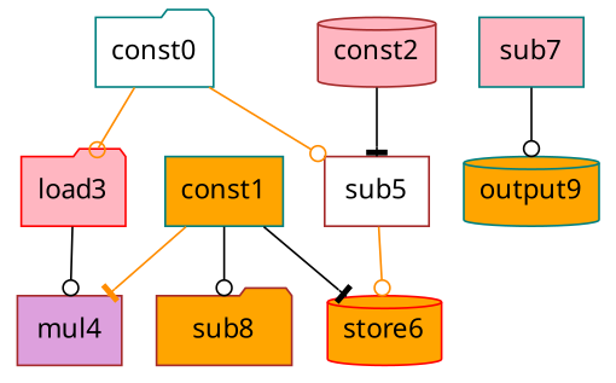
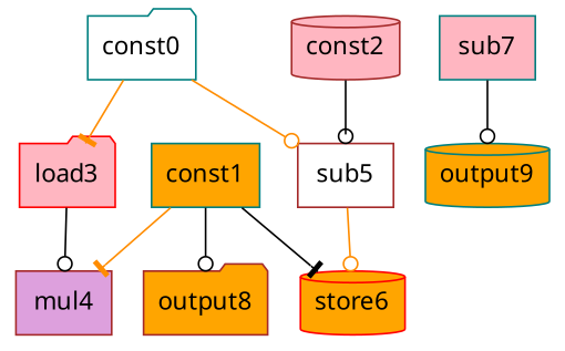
  digraph {
    fontname="Noto Sans"
    node [color=teal fillcolor=orange fontname="Noto Sans" opcode=const shape=box style=filled]
    edge [arrowhead=odot color=black fontname="Noto Sans" operand=0]
    const0 [fillcolor=white shape=folder]
    load3 [color=red fillcolor=lightpink opcode=load shape=folder]
    sub5 [color=brown fillcolor=white opcode=sub]
    mul4 [color=brown fillcolor=plum opcode=mul]
    store6 [color=red opcode=store shape=cylinder]
    const1
-   output8 [color=brown opcode=output shape=folder label=sub8]
+   output8 [color=brown opcode=output shape=folder]
    const2 [color=brown fillcolor=lightpink shape=cylinder]
    sub7 [fillcolor=lightpink opcode=sub]
    output9 [opcode=output shape=cylinder]
-   const0 -> load3 [color=darkorange]
+   const0 -> load3 [arrowhead=tee color=darkorange]
    const0 -> sub5 [color=darkorange]
    load3 -> mul4 [operand=1]
    sub5 -> store6 [color=darkorange operand=1]
    const1 -> mul4 [arrowhead=tee color=darkorange]
    const1 -> store6 [arrowhead=tee]
    const1 -> output8
-   const2 -> sub5 [arrowhead=tee operand=1]
+   const2 -> sub5 [operand=1]
    sub7 -> output9
  }
